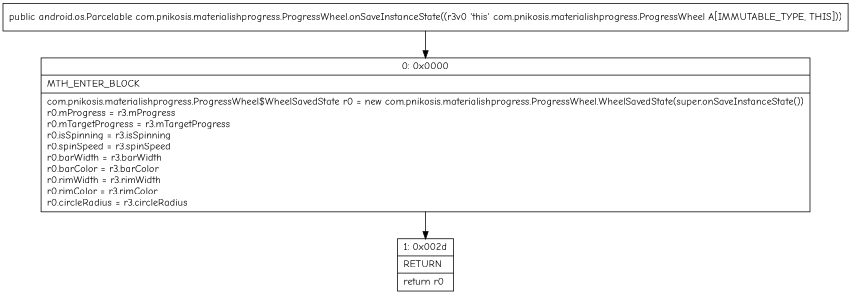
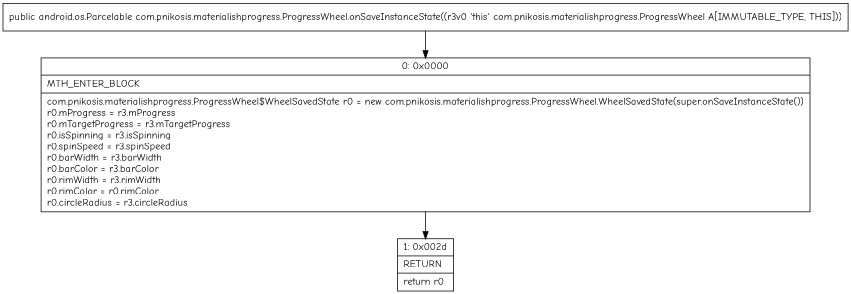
  digraph {
    fontname="Comic Neue"
    node [shape=record fontname="Comic Neue"]
    edge [fontname="Comic Neue"]
-   n1 [label="{0\:\ 0x0000|MTH_ENTER_BLOCK\l|com.pnikosis.materialishprogress.ProgressWheel$WheelSavedState r0 = new com.pnikosis.materialishprogress.ProgressWheel.WheelSavedState(super.onSaveInstanceState())\lr0.mProgress = r3.mProgress\lr0.mTargetProgress = r3.mTargetProgress\lr0.isSpinning = r3.isSpinning\lr0.spinSpeed = r3.spinSpeed\lr0.barWidth = r3.barWidth\lr0.barColor = r3.barColor\lr0.rimWidth = r3.rimWidth\lr0.rimColor = r3.rimColor\lr0.circleRadius = r3.circleRadius\l}"]
+   n1 [label="{0\:\ 0x0000|MTH_ENTER_BLOCK\l|com.pnikosis.materialishprogress.ProgressWheel$WheelSavedState r0 = new com.pnikosis.materialishprogress.ProgressWheel.WheelSavedState(super.onSaveInstanceState())\lr0.mProgress = r3.mProgress\lr0.mTargetProgress = r3.mTargetProgress\lr0.isSpinning = r3.isSpinning\lr0.spinSpeed = r3.spinSpeed\lr0.barWidth = r3.barWidth\lr0.barColor = r3.barColor\lr0.rimWidth = r3.rimWidth\lr0.rimColor = r0.rimColor\lr0.circleRadius = r3.circleRadius\l}"]
    n2 [label="{1\:\ 0x002d|RETURN\l|return r0\l}"]
    n3 [label="{public android.os.Parcelable com.pnikosis.materialishprogress.ProgressWheel.onSaveInstanceState((r3v0 'this' com.pnikosis.materialishprogress.ProgressWheel A[IMMUTABLE_TYPE, THIS])) }"]
    n1 -> n2
    n3 -> n1
  }
